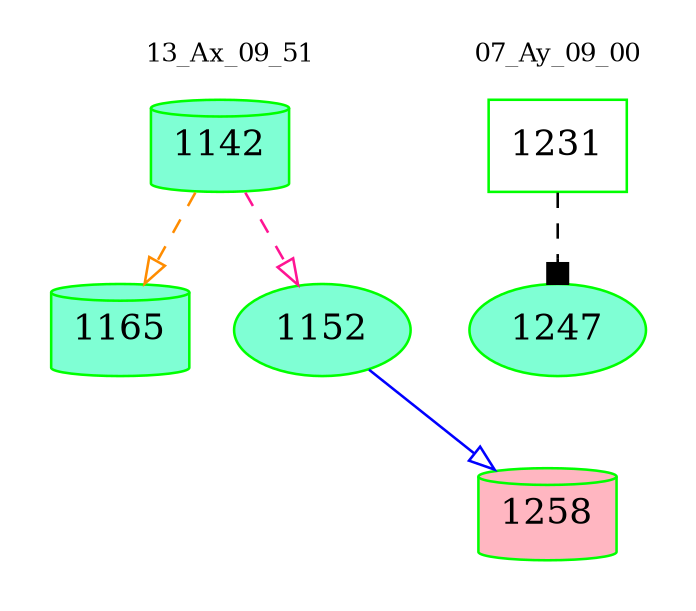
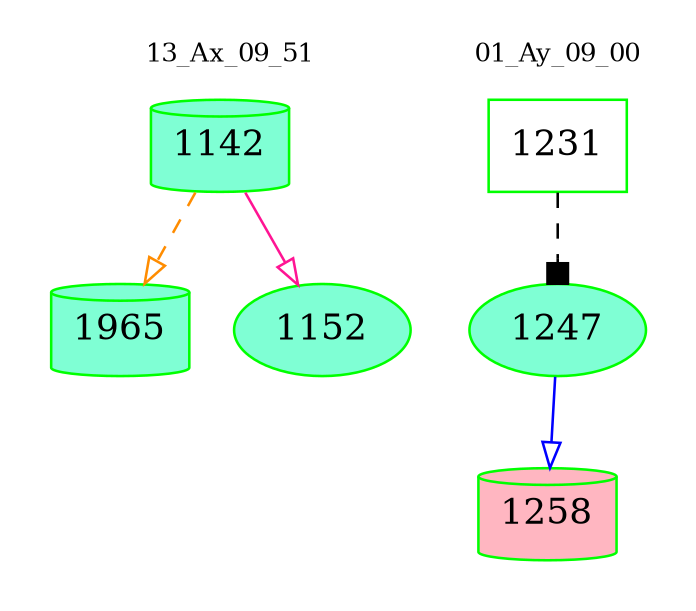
  digraph {
    node [color=green fillcolor=aquamarine shape=cylinder style=filled]
    edge [arrowhead=onormal style=dashed]
    n1 [label=1142]
-   n2 [label=1165]
+   n2 [label=1965]
    n3 [label=1152 shape=ellipse]
    n4 [label=1247 shape=ellipse]
    n5 [fillcolor=white label=1231 shape=box]
    n6 [fillcolor=lightpink label=1258]
    subgraph cluster_1 {
      color=white
      fontsize=10
      label="13_Ax_09_51"
      n1
      n2
      n3
    }
    subgraph cluster_2 {
      color=white
      fontsize=10
-     label="07_Ay_09_00"
+     label="01_Ay_09_00"
      n4
      n5
      n6
    }
    n1 -> n2 [color=darkorange]
-   n1 -> n3 [color=deeppink]
-   n3 -> n6 [color=blue style=solid]
+   n1 -> n3 [color=deeppink style=solid]
+   n4 -> n6 [color=blue style=solid]
    n5 -> n4 [arrowhead=box color=black]
  }
